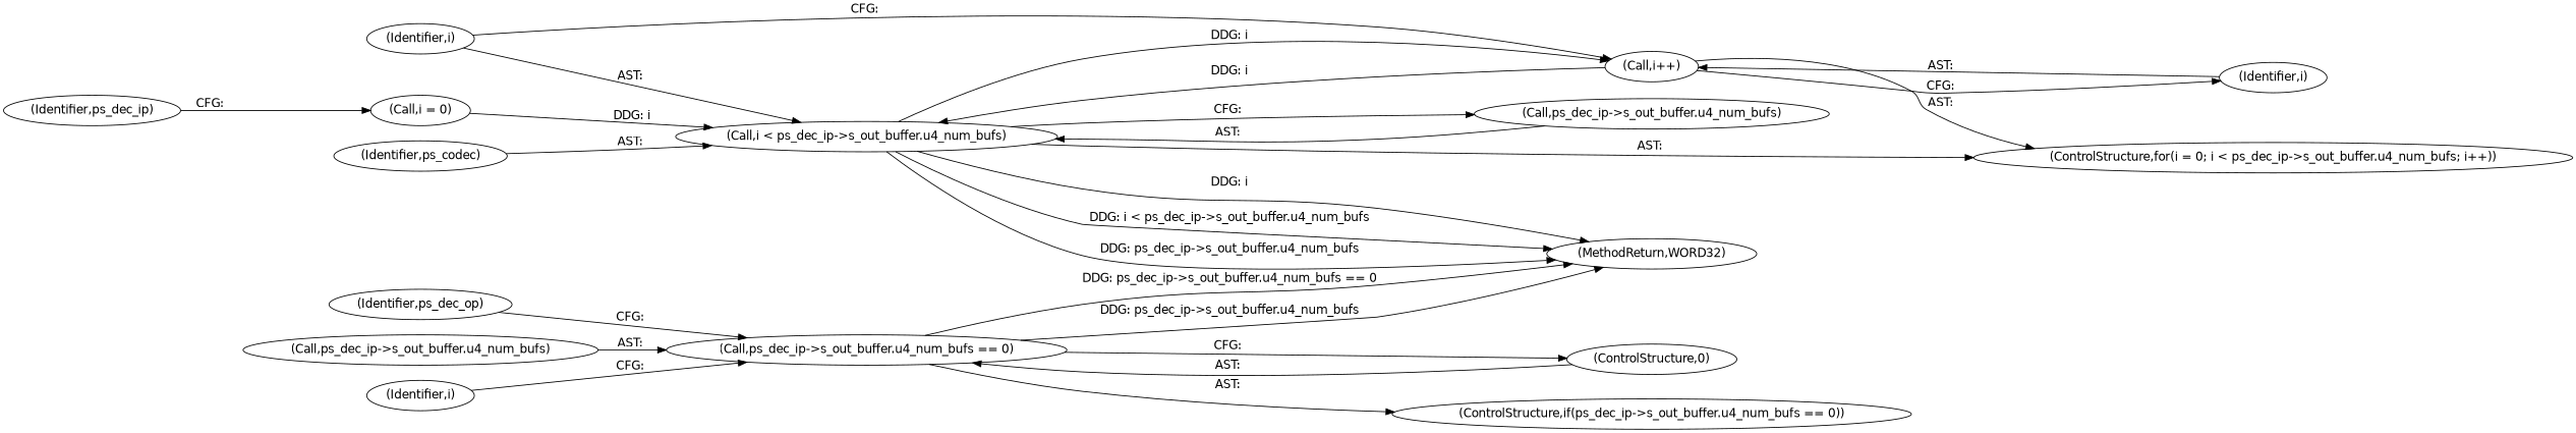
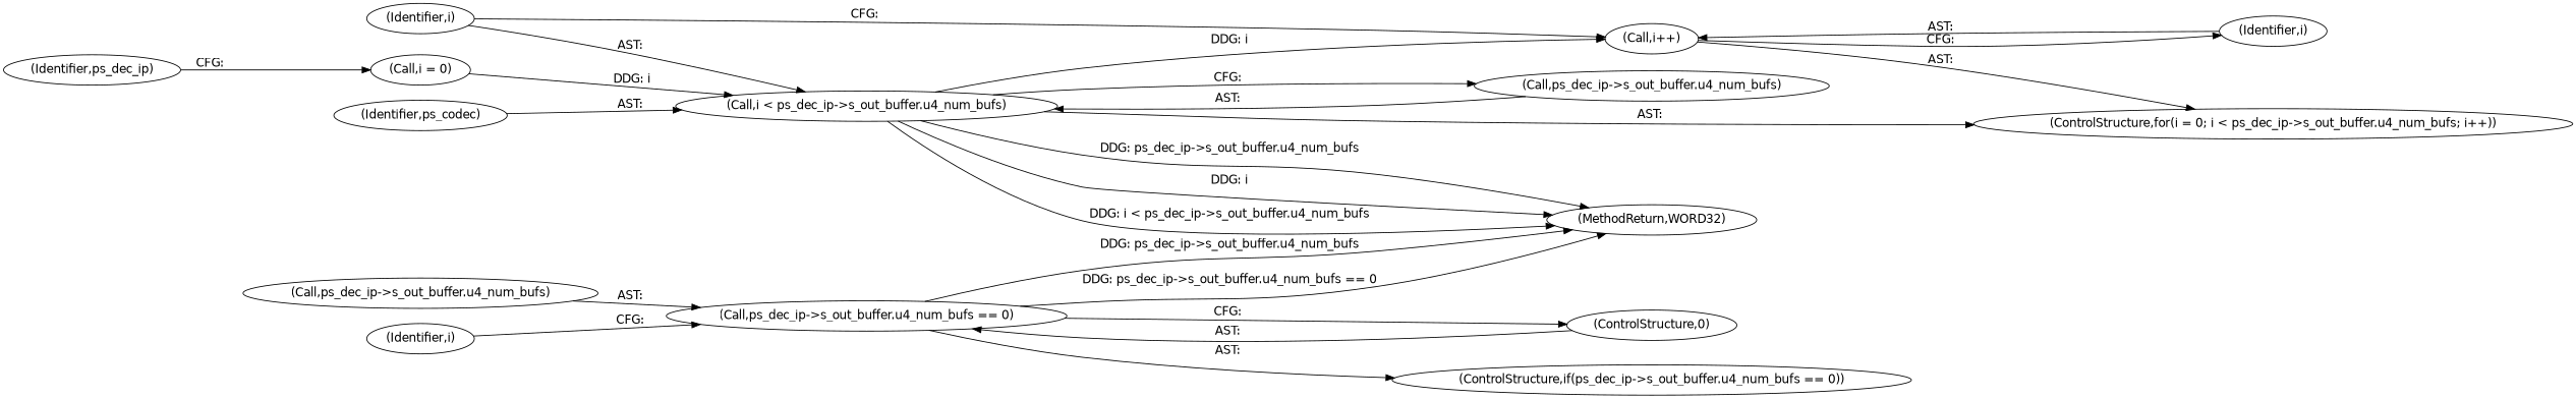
  digraph {
    fontname="DejaVu Sans"
    rankdir=LR
    node [fontname="DejaVu Sans"]
    edge [fontname="DejaVu Sans"]
    n1 [label="(Call,ps_dec_ip->s_out_buffer.u4_num_bufs == 0)"]
    n2 [label="(MethodReturn,WORD32)"]
    n3 [label="(ControlStructure,0)"]
    n4 [label="(ControlStructure,if(ps_dec_ip->s_out_buffer.u4_num_bufs == 0))"]
    n5 [label="(Call,i < ps_dec_ip->s_out_buffer.u4_num_bufs)"]
    n6 [label="(Call,i++)"]
    n7 [label="(Call,ps_dec_ip->s_out_buffer.u4_num_bufs)"]
    n8 [label="(ControlStructure,for(i = 0; i < ps_dec_ip->s_out_buffer.u4_num_bufs; i++))"]
    n9 [label="(Identifier,i)"]
-   n10 [label="(Identifier,ps_dec_op)"]
    n11 [label="(Call,i = 0)"]
    n12 [label="(Identifier,i)"]
    n13 [label="(Call,ps_dec_ip->s_out_buffer.u4_num_bufs)"]
    n14 [label="(Identifier,ps_codec)"]
    n15 [label="(Identifier,i)"]
    n16 [label="(Identifier,ps_dec_ip)"]
    n1 -> n2 [label="DDG: ps_dec_ip->s_out_buffer.u4_num_bufs"]
    n1 -> n2 [label="DDG: ps_dec_ip->s_out_buffer.u4_num_bufs == 0"]
    n1 -> n3 [label="CFG: "]
    n1 -> n4 [label="AST: "]
    n3 -> n1 [label="AST: "]
    n5 -> n2 [label="DDG: i"]
    n5 -> n2 [label="DDG: i < ps_dec_ip->s_out_buffer.u4_num_bufs"]
    n5 -> n2 [label="DDG: ps_dec_ip->s_out_buffer.u4_num_bufs"]
    n5 -> n6 [label="DDG: i"]
    n5 -> n7 [label="CFG: "]
    n5 -> n8 [label="AST: "]
-   n6 -> n5 [label="DDG: i"]
    n6 -> n8 [label="AST: "]
    n6 -> n9 [label="CFG: "]
    n7 -> n5 [label="AST: "]
    n9 -> n6 [label="AST: "]
-   n10 -> n1 [label="CFG: "]
    n11 -> n5 [label="DDG: i"]
    n12 -> n5 [label="AST: "]
    n12 -> n6 [label="CFG: "]
    n13 -> n1 [label="AST: "]
    n14 -> n5 [label="AST: "]
    n15 -> n1 [label="CFG: "]
    n16 -> n11 [label="CFG: "]
  }
